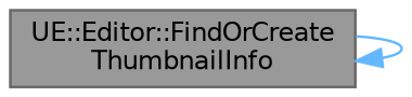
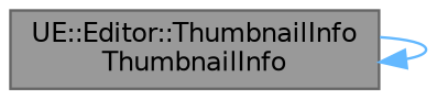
  digraph {
    rankdir=TB
-   n1 [color=gray40 fillcolor=grey60 fontcolor=black fontname=Helvetica fontsize=10 height=0.2 label="UE::Editor::FindOrCreate\lThumbnailInfo" shape=box style=filled width=0.4]
+   n1 [color=gray40 fillcolor=grey60 fontcolor=black fontname=Helvetica fontsize=10 height=0.2 label="UE::Editor::ThumbnailInfo\lThumbnailInfo" shape=box style=filled width=0.4]
    n1 -> n1 [color=steelblue1 fontname=Helvetica fontsize=10 labelfontname=Helvetica labelfontsize=10 style=solid]
  }
